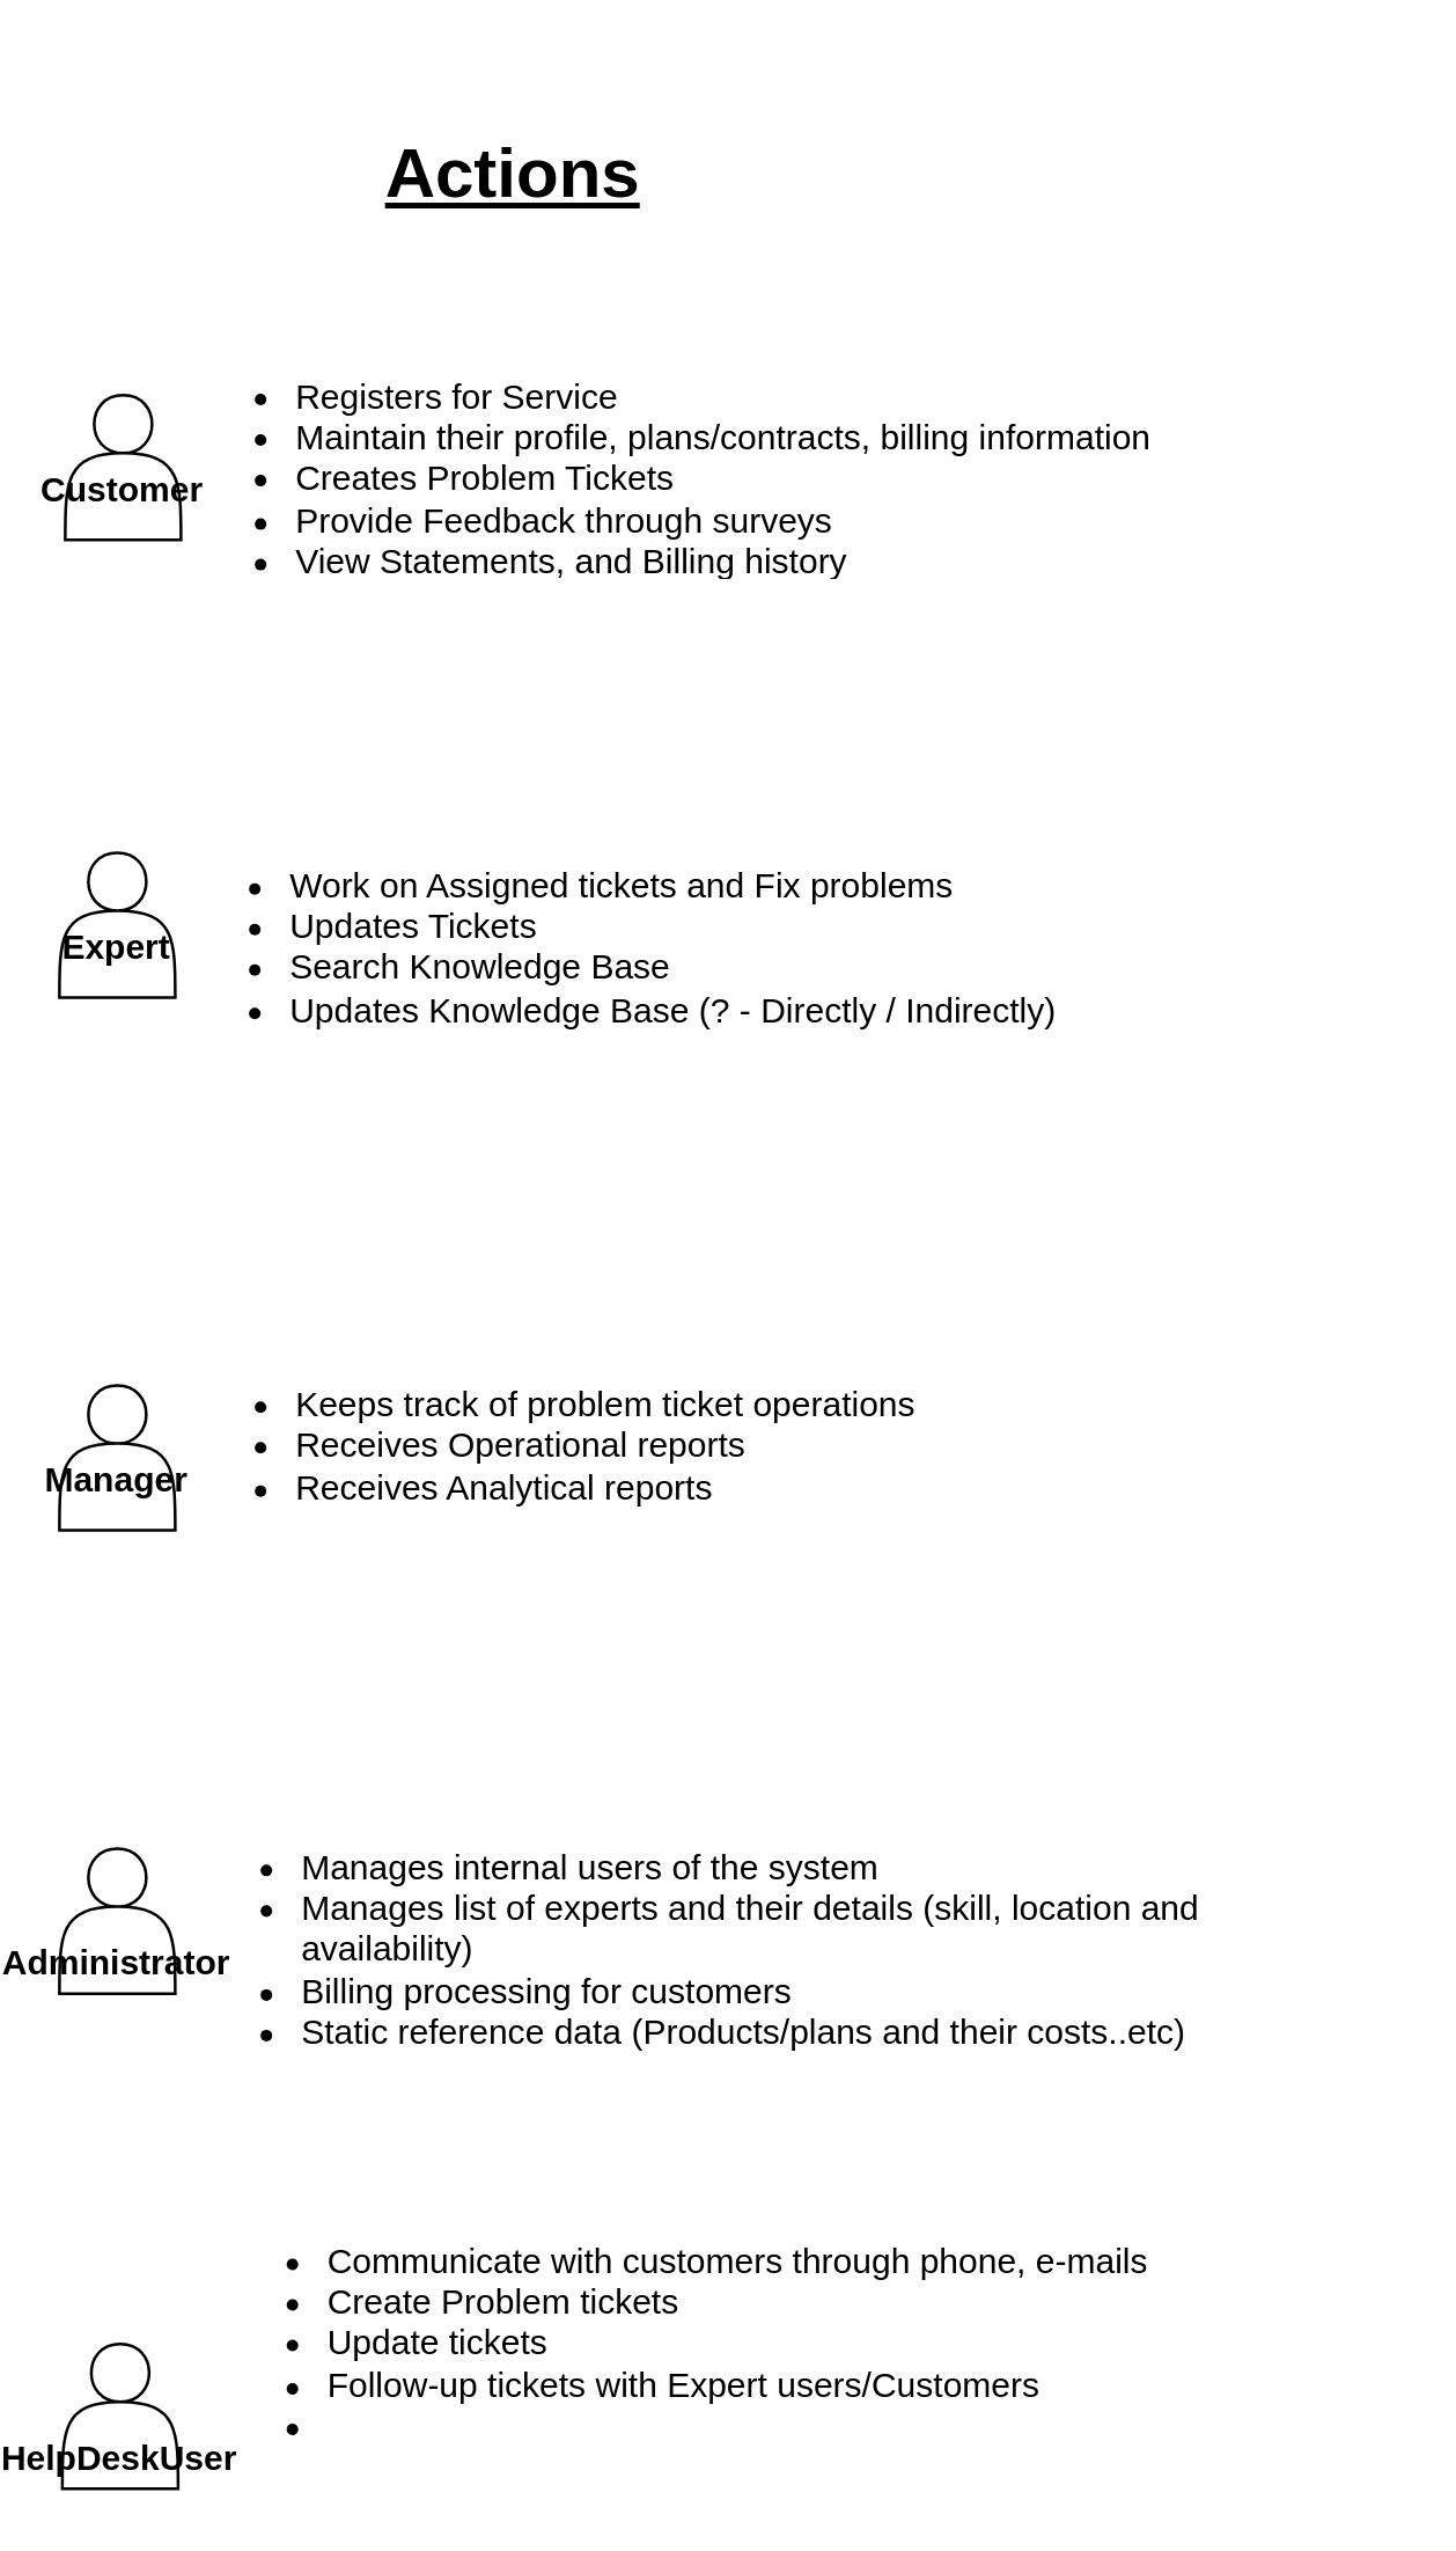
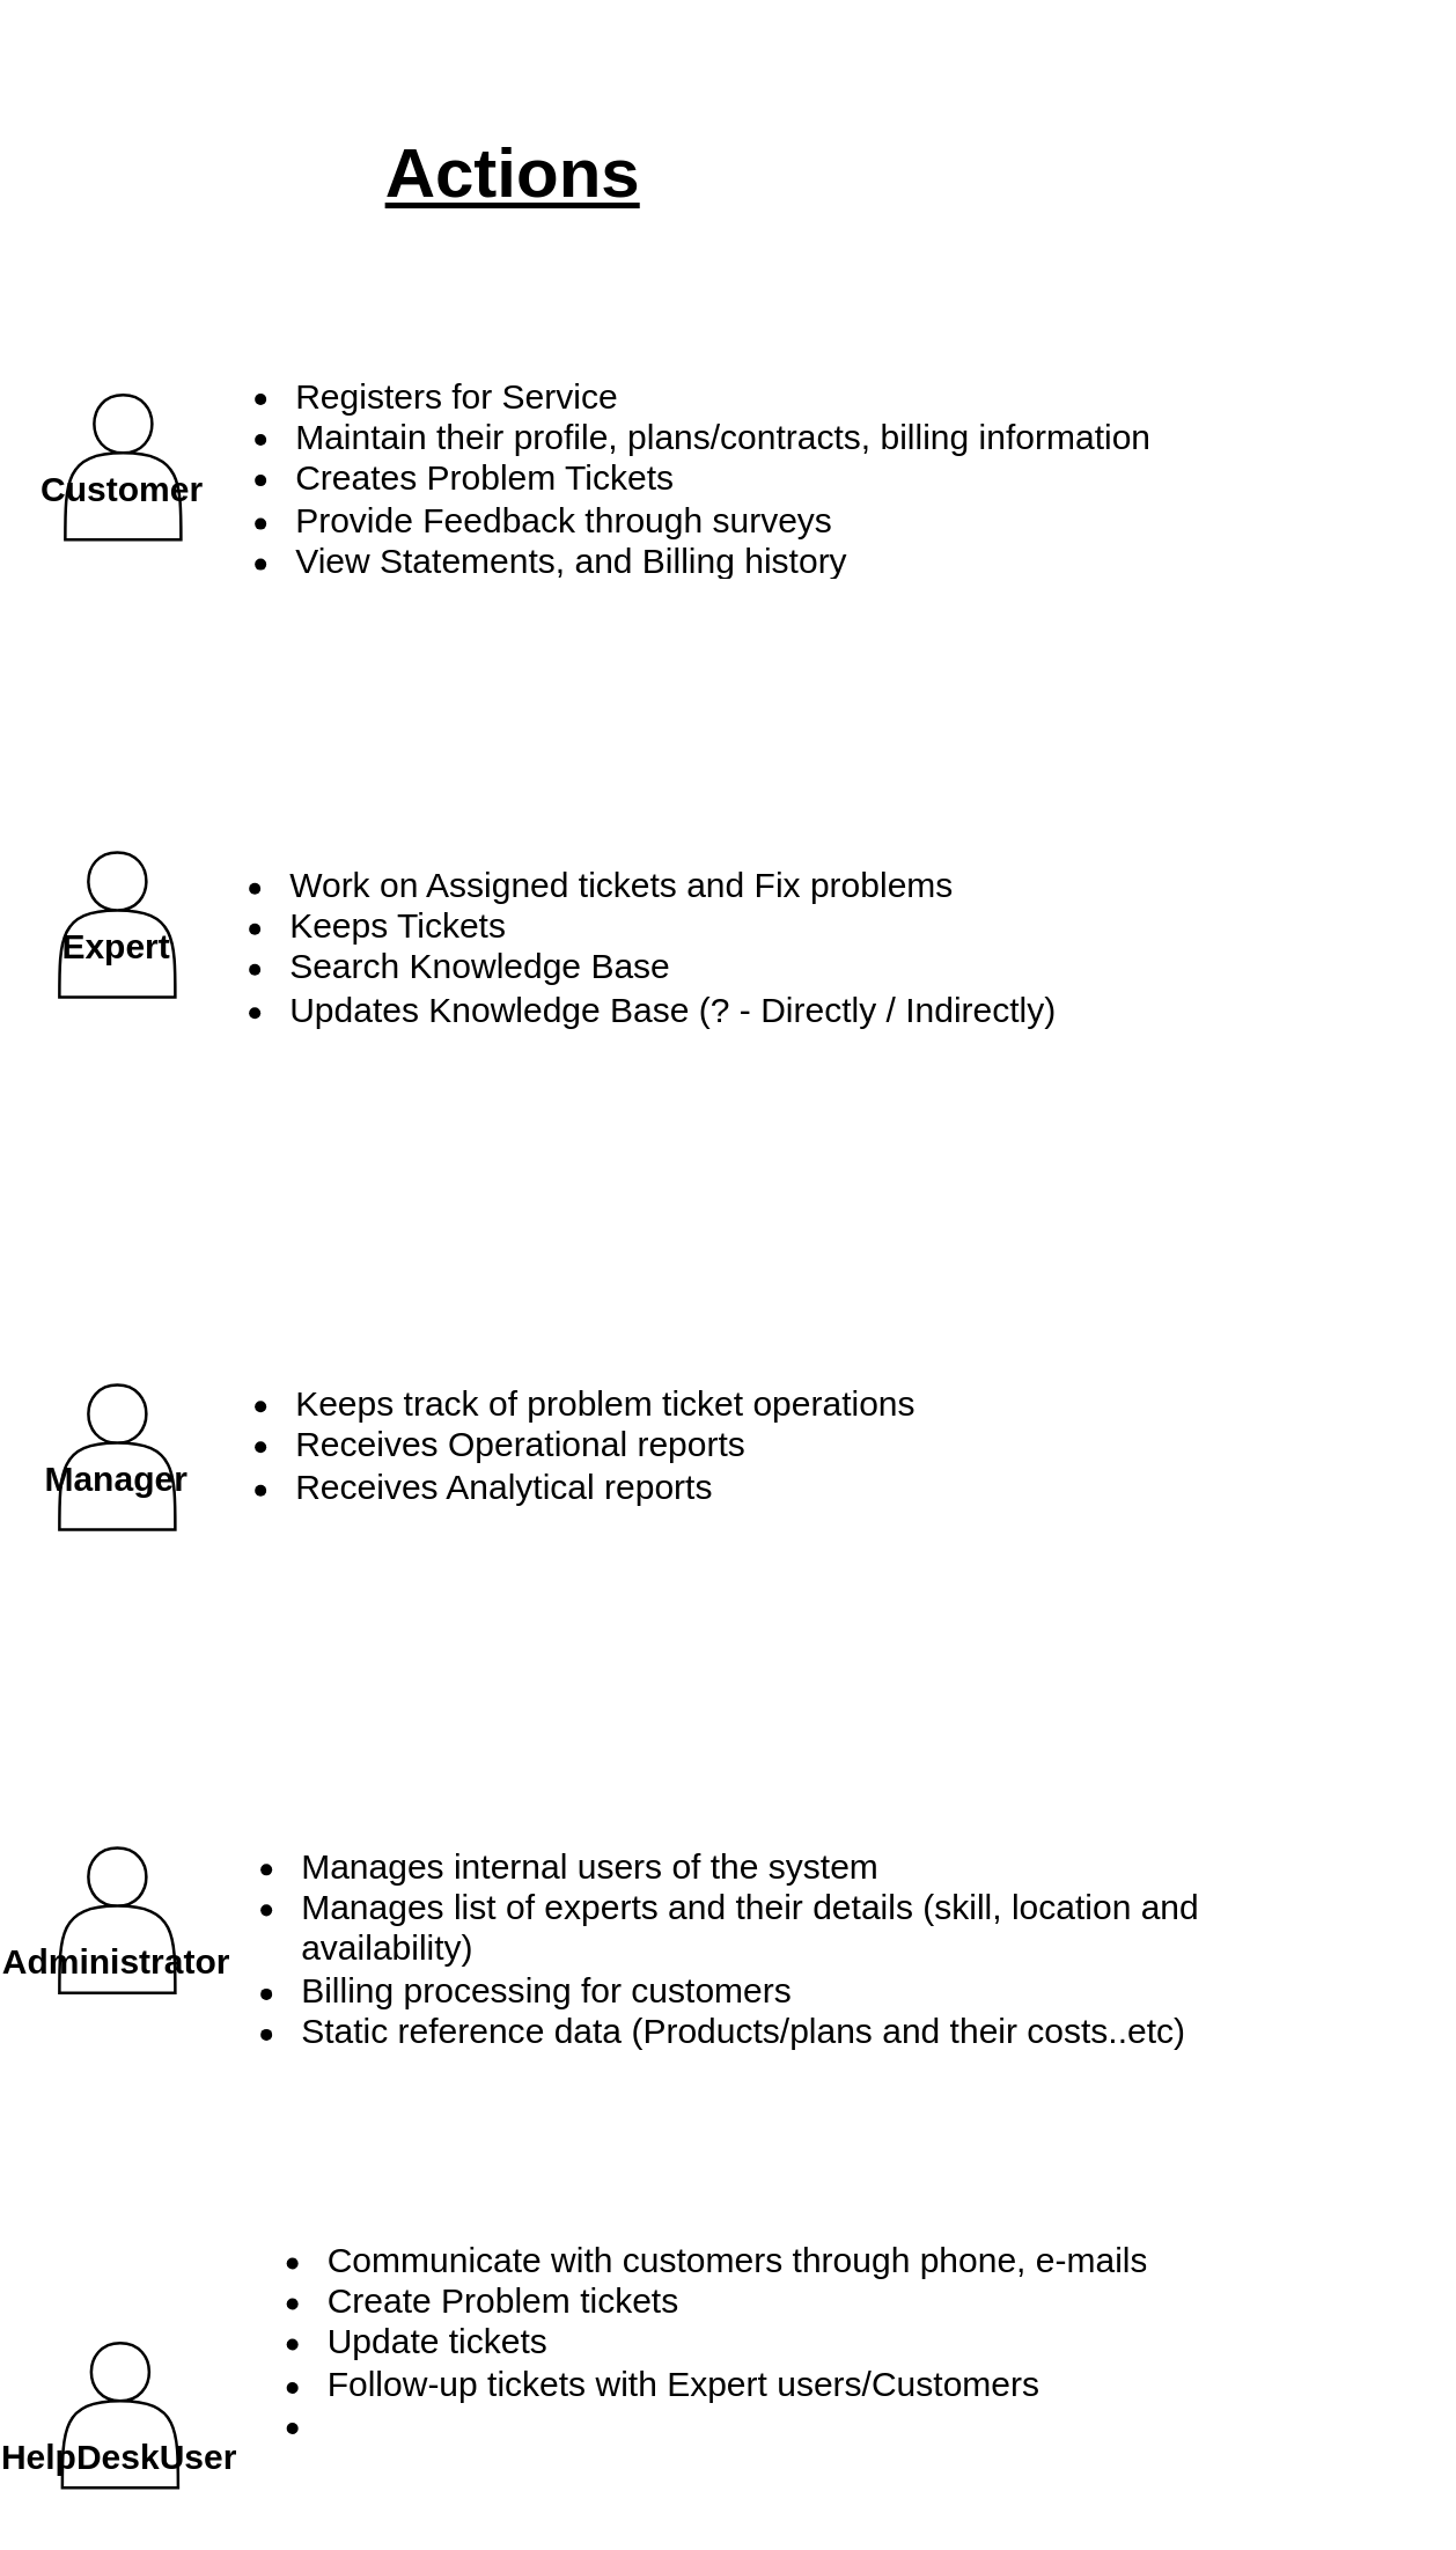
  <mxCell id="0" />
  <mxCell id="1" parent="0" />
  <mxCell id="2" value="&lt;br&gt;Customer" style="shape=actor;whiteSpace=wrap;html=1;fontStyle=1" parent="1" vertex="1"><mxGeometry x="22" y="136" width="40" height="50" as="geometry" /></mxCell>
  <mxCell id="3" value="&lt;br&gt;Expert" style="shape=actor;whiteSpace=wrap;html=1;fontStyle=1" parent="1" vertex="1"><mxGeometry x="20" y="294" width="40" height="50" as="geometry" /></mxCell>
  <mxCell id="4" value="&lt;br&gt;Manager" style="shape=actor;whiteSpace=wrap;html=1;fontStyle=1" parent="1" vertex="1"><mxGeometry x="20" y="478" width="40" height="50" as="geometry" /></mxCell>
  <mxCell id="5" value="&lt;br&gt;&lt;br&gt;Administrator" style="shape=actor;whiteSpace=wrap;html=1;fontStyle=1" parent="1" vertex="1"><mxGeometry x="20" y="638" width="40" height="50" as="geometry" /></mxCell>
  <mxCell id="6" value="&lt;ul&gt;&lt;li&gt;Registers for Service&lt;/li&gt;&lt;li&gt;Maintain their profile, plans/contracts, billing information&lt;/li&gt;&lt;li&gt;Creates Problem Tickets&lt;/li&gt;&lt;li&gt;Provide Feedback through surveys&lt;/li&gt;&lt;li&gt;View Statements, and Billing history&lt;/li&gt;&lt;/ul&gt;" style="text;strokeColor=none;fillColor=none;html=1;whiteSpace=wrap;verticalAlign=middle;overflow=hidden;" parent="1" vertex="1"><mxGeometry x="60" y="115" width="361" height="86" as="geometry" /></mxCell>
- <mxCell id="7" value="&lt;ul&gt;&lt;li&gt;Work on Assigned tickets and Fix problems&lt;/li&gt;&lt;li&gt;Updates Tickets&lt;/li&gt;&lt;li&gt;Search Knowledge Base&lt;/li&gt;&lt;li&gt;Updates Knowledge Base (? - Directly / Indirectly)&lt;/li&gt;&lt;/ul&gt;" style="text;strokeColor=none;fillColor=none;html=1;whiteSpace=wrap;verticalAlign=middle;overflow=hidden;" parent="1" vertex="1"><mxGeometry x="58" y="284" width="410" height="80" as="geometry" /></mxCell>
+ <mxCell id="7" value="&lt;ul&gt;&lt;li&gt;Work on Assigned tickets and Fix problems&lt;/li&gt;&lt;li&gt;Keeps Tickets&lt;/li&gt;&lt;li&gt;Search Knowledge Base&lt;/li&gt;&lt;li&gt;Updates Knowledge Base (? - Directly / Indirectly)&lt;/li&gt;&lt;/ul&gt;" style="text;strokeColor=none;fillColor=none;html=1;whiteSpace=wrap;verticalAlign=middle;overflow=hidden;" parent="1" vertex="1"><mxGeometry x="58" y="284" width="410" height="80" as="geometry" /></mxCell>
  <mxCell id="8" value="&lt;ul&gt;&lt;li&gt;Manages internal users of the system&lt;/li&gt;&lt;li&gt;Manages list of experts and their details (skill, location and availability)&lt;/li&gt;&lt;li&gt;Billing processing for customers&lt;/li&gt;&lt;li&gt;Static reference data (Products/plans and their costs..etc)&lt;/li&gt;&lt;li&gt;&lt;br&gt;&lt;/li&gt;&lt;/ul&gt;" style="text;strokeColor=none;fillColor=none;html=1;whiteSpace=wrap;verticalAlign=middle;overflow=hidden;" parent="1" vertex="1"><mxGeometry x="62" y="623" width="410" height="90" as="geometry" /></mxCell>
  <mxCell id="9" value="&lt;ul&gt;&lt;li&gt;Keeps track of problem ticket operations&lt;/li&gt;&lt;li&gt;Receives Operational reports&lt;/li&gt;&lt;li&gt;Receives Analytical reports&lt;/li&gt;&lt;/ul&gt;" style="text;strokeColor=none;fillColor=none;html=1;whiteSpace=wrap;verticalAlign=middle;overflow=hidden;" parent="1" vertex="1"><mxGeometry x="60" y="459" width="410" height="80" as="geometry" /></mxCell>
  <mxCell id="10" value="&lt;br&gt;&lt;br&gt;HelpDeskUser" style="shape=actor;whiteSpace=wrap;html=1;fontStyle=1" parent="1" vertex="1"><mxGeometry x="21" y="809" width="40" height="50" as="geometry" /></mxCell>
  <mxCell id="11" value="&lt;ul&gt;&lt;li&gt;Communicate with customers through phone, e-mails&lt;/li&gt;&lt;li&gt;Create Problem tickets&lt;/li&gt;&lt;li&gt;Update tickets&lt;/li&gt;&lt;li&gt;Follow-up tickets with Expert users/Customers&lt;/li&gt;&lt;li&gt;&lt;br&gt;&lt;/li&gt;&lt;/ul&gt;" style="text;strokeColor=none;fillColor=none;html=1;whiteSpace=wrap;verticalAlign=middle;overflow=hidden;" parent="1" vertex="1"><mxGeometry x="71" y="759" width="410" height="90" as="geometry" /></mxCell>
  <mxCell id="12" value="&lt;font style=&quot;font-size: 24px&quot;&gt;&lt;b&gt;&lt;u&gt;Actions&lt;/u&gt;&lt;/b&gt;&lt;/font&gt;" style="text;html=1;strokeColor=none;fillColor=none;align=center;verticalAlign=middle;whiteSpace=wrap;rounded=0;" vertex="1" parent="1"><mxGeometry x="115" y="20" width="124" height="80" as="geometry" /></mxCell>
